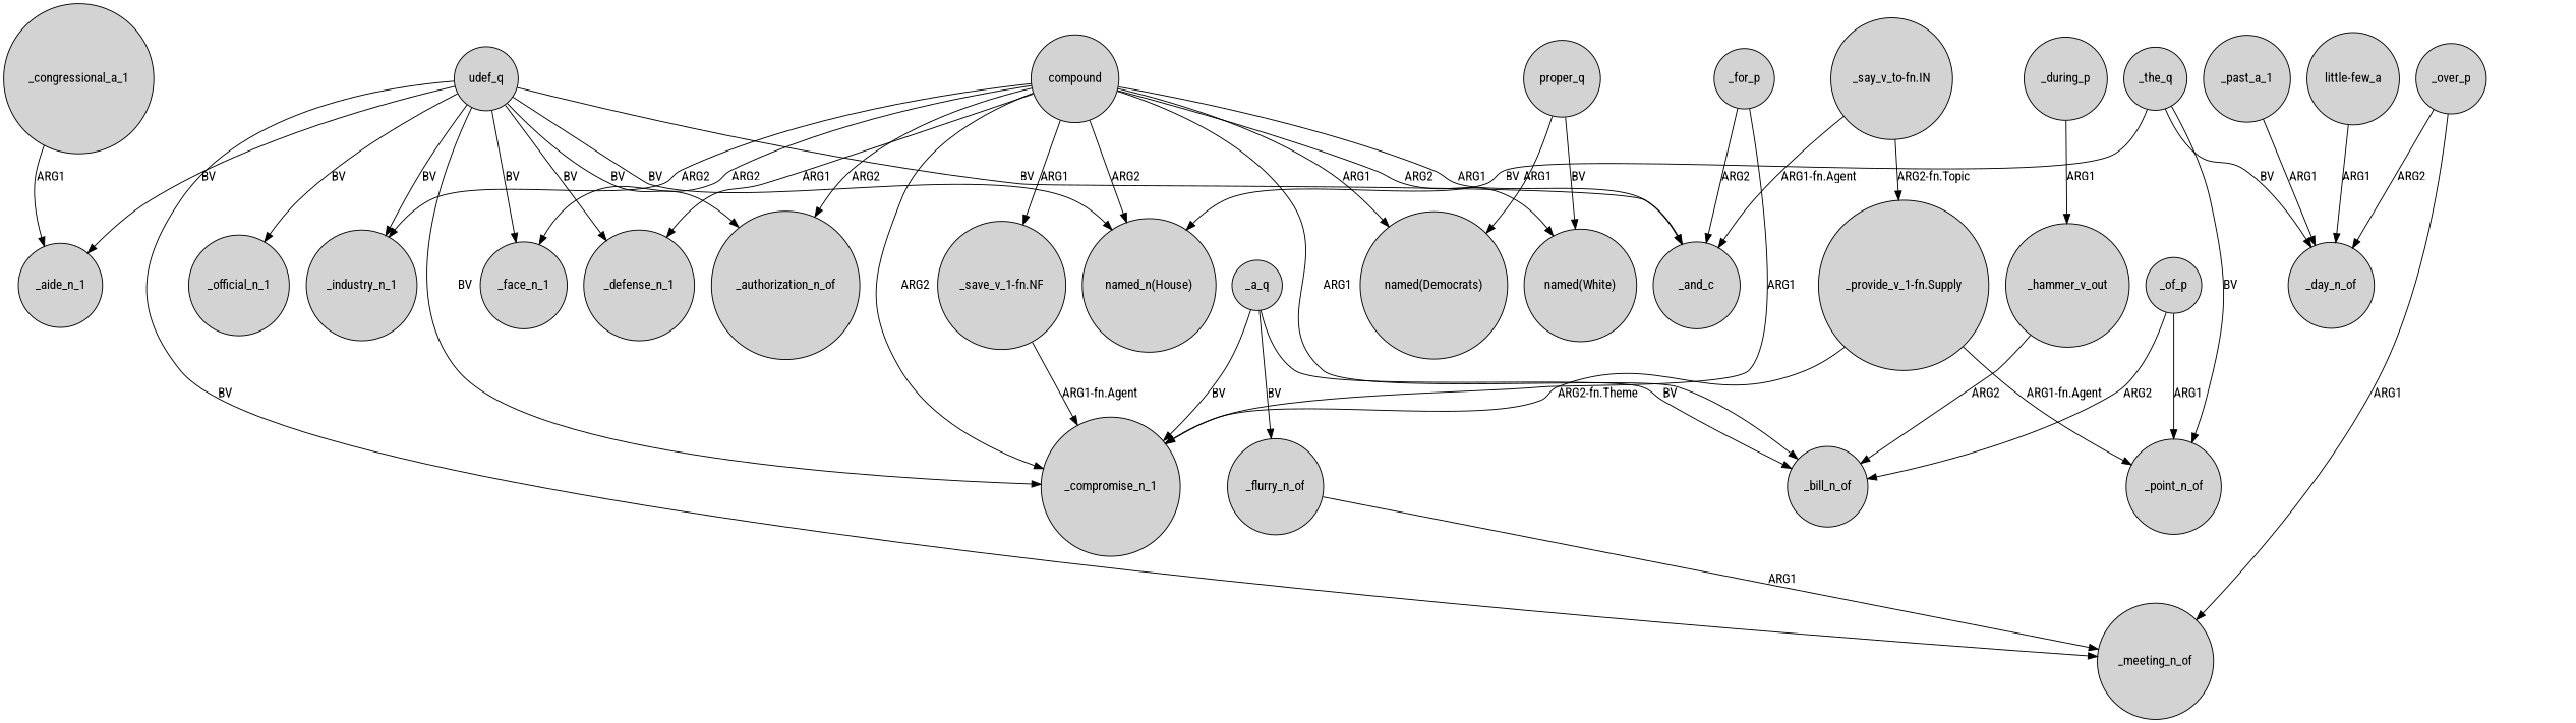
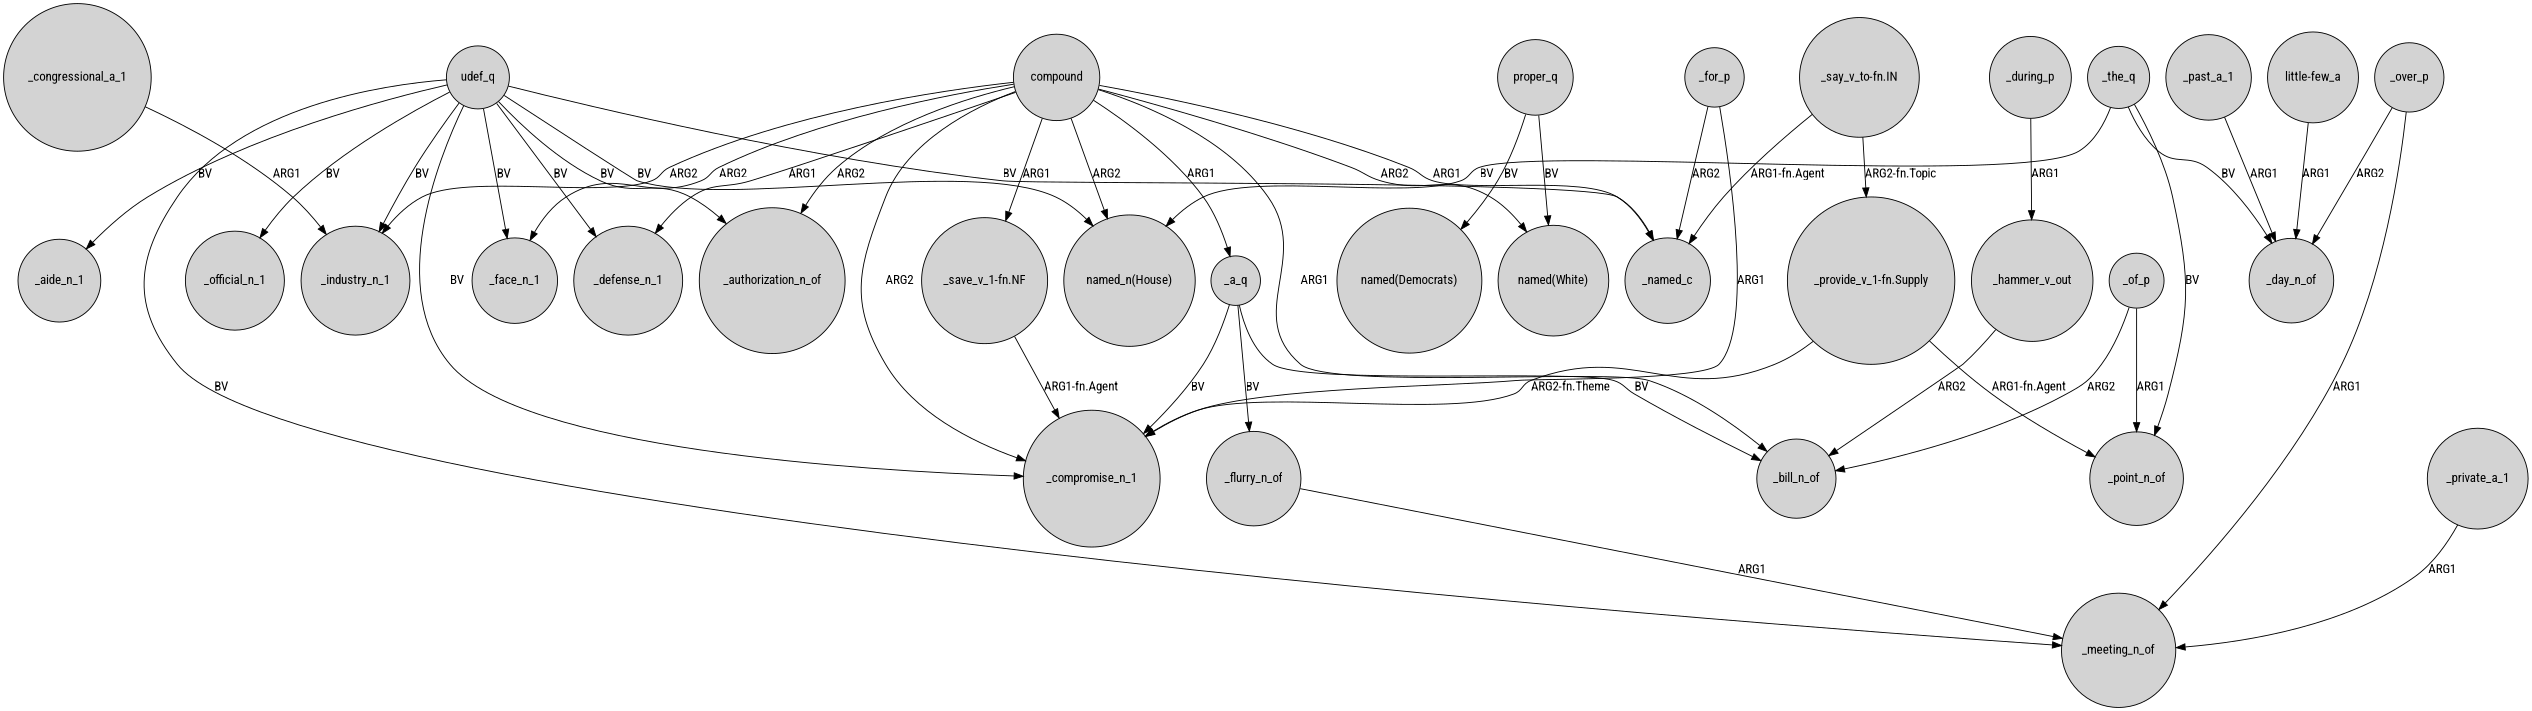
  digraph {
    fontname="Roboto Condensed"
    node [fontname="Roboto Condensed" shape=circle style=filled]
    edge [fontname="Roboto Condensed"]
    udef_q
    "named_n(House)"
    _authorization_n_of
    _face_n_1
-   _and_c
+   _and_c [label=_named_c]
    _compromise_n_1
    _meeting_n_of
    _aide_n_1
    _defense_n_1
    _industry_n_1
    _official_n_1
    compound
    "named(Democrats)"
    _bill_n_of
    "named(White)"
    "_save_v_1-fn.NF"
    _of_p
    _point_n_of
    "_say_v_to-fn.IN"
    "_provide_v_1-fn.Supply"
    _for_p
    _a_q
    _flurry_n_of
    "little-few_a"
    _day_n_of
    _over_p
    _during_p
    _hammer_v_out
    _congressional_a_1
    _the_q
    proper_q
+   _private_a_1
    _past_a_1
    udef_q -> "named_n(House)" [label=BV]
    udef_q -> _authorization_n_of [label=BV]
    udef_q -> _face_n_1 [label=BV]
    udef_q -> _and_c [label=BV]
    udef_q -> _compromise_n_1 [label=BV]
    udef_q -> _meeting_n_of [label=BV]
    udef_q -> _aide_n_1 [label=BV]
    udef_q -> _defense_n_1 [label=BV]
    udef_q -> _industry_n_1 [label=BV]
    udef_q -> _official_n_1 [label=BV]
    compound -> "named_n(House)" [label=ARG2]
    compound -> _authorization_n_of [label=ARG2]
    compound -> _face_n_1 [label=ARG2]
    compound -> _and_c [label=ARG1]
    compound -> _compromise_n_1 [label=ARG2]
    compound -> _defense_n_1 [label=ARG1]
    compound -> _industry_n_1 [label=ARG2]
-   compound -> "named(Democrats)" [label=ARG1]
+   compound -> _a_q [label=ARG1]
    compound -> _bill_n_of [label=ARG1]
    compound -> "named(White)" [label=ARG2]
    compound -> "_save_v_1-fn.NF" [label=ARG1]
    "_save_v_1-fn.NF" -> _compromise_n_1 [label="ARG1-fn.Agent"]
    _of_p -> _bill_n_of [label=ARG2]
    _of_p -> _point_n_of [label=ARG1]
    "_say_v_to-fn.IN" -> _and_c [label="ARG1-fn.Agent"]
    "_say_v_to-fn.IN" -> "_provide_v_1-fn.Supply" [label="ARG2-fn.Topic"]
    "_provide_v_1-fn.Supply" -> _compromise_n_1 [label="ARG2-fn.Theme"]
    "_provide_v_1-fn.Supply" -> _point_n_of [label="ARG1-fn.Agent"]
    _for_p -> _and_c [label=ARG2]
    _for_p -> _compromise_n_1 [label=ARG1]
    _a_q -> _compromise_n_1 [label=BV]
    _a_q -> _bill_n_of [label=BV]
    _a_q -> _flurry_n_of [label=BV]
    _flurry_n_of -> _meeting_n_of [label=ARG1]
    "little-few_a" -> _day_n_of [label=ARG1]
    _over_p -> _meeting_n_of [label=ARG1]
    _over_p -> _day_n_of [label=ARG2]
    _during_p -> _hammer_v_out [label=ARG1]
    _hammer_v_out -> _bill_n_of [label=ARG2]
-   _congressional_a_1 -> _aide_n_1 [label=ARG1]
+   _congressional_a_1 -> _industry_n_1 [label=ARG1]
    _the_q -> "named_n(House)" [label=BV]
    _the_q -> _point_n_of [label=BV]
    _the_q -> _day_n_of [label=BV]
-   proper_q -> "named(Democrats)" [label=ARG1]
+   proper_q -> "named(Democrats)" [label=BV]
    proper_q -> "named(White)" [label=BV]
+   _private_a_1 -> _meeting_n_of [label=ARG1]
    _past_a_1 -> _day_n_of [label=ARG1]
  }
